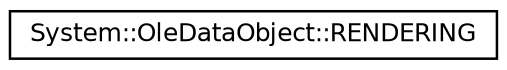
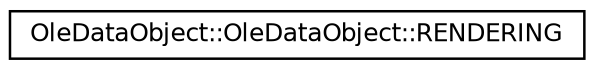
  digraph {
    rankdir=TB
-   n1 [color=black fillcolor=white fontname=Helvetica fontsize=10 height=0.2 label="System::OleDataObject::RENDERING" shape=record style=filled width=0.4]
+   n1 [color=black fillcolor=white fontname=Helvetica fontsize=10 height=0.2 label="OleDataObject::OleDataObject::RENDERING" shape=record style=filled width=0.4]
  }
